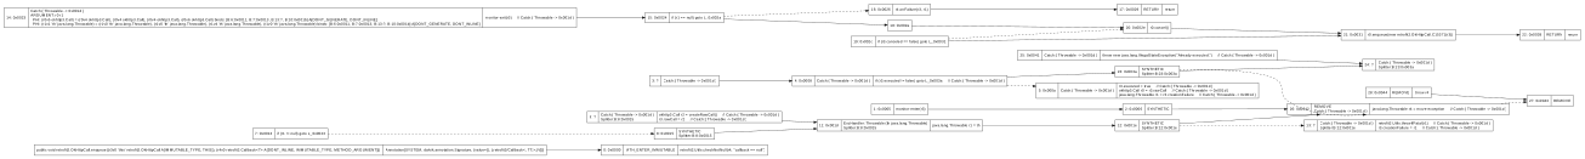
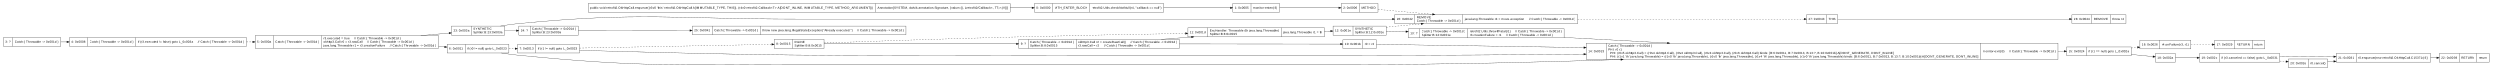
  digraph {
    fontname="Liberation Sans"
    rankdir=LR
    node [fontname="Liberation Sans" shape=record]
    edge [fontname="Liberation Sans"]
-   n1 [label="{0\:\ 0x0000|MTH_ENTER_IMMUTABLE\l|retrofit2.Utils.checkNotNull(r4, \"callback == null\")\l}"]
+   n1 [label="{0\:\ 0x0000|MTH_ENTER_BLOCK\l|retrofit2.Utils.checkNotNull(r4, \"callback == null\")\l}"]
    n2 [label="{1\:\ 0x0005|monitor\-enter(r3)\l}"]
-   n3 [label="{2\:\ 0x0006|SYNTHETIC\l}"]
+   n3 [label="{2\:\ 0x0006|METHOD\l}"]
    n4 [label="{26\:\ 0x0042|REMOVE\lCatch:\{ Throwable \-\> 0x001d \}\l|java.lang.Throwable r4 = move\-exception     \/\/ Catch:\{ Throwable \-\> 0x001d \}\l}"]
    n5 [label="{3\:\ ?|Catch:\{ Throwable \-\> 0x001d \}\l}"]
    n6 [label="{4\:\ 0x0008|Catch:\{ Throwable \-\> 0x001d \}\l|if (r3.executed != false) goto L_0x003a     \/\/ Catch:\{ Throwable \-\> 0x001d \}\l}"]
-   n7 [label="{27\:\ 0x0043|REMOVE\l}"]
+   n7 [label="{27\:\ 0x0043|THIS\l}"]
    n8 [label="{5\:\ 0x000a|Catch:\{ Throwable \-\> 0x001d \}\l|r3.executed = true     \/\/ Catch:\{ Throwable \-\> 0x001d \}\lokhttp3.Call r0 = r3.rawCall     \/\/ Catch:\{ Throwable \-\> 0x001d \}\ljava.lang.Throwable r1 = r3.creationFailure     \/\/ Catch:\{ Throwable \-\> 0x001d \}\l}"]
    n9 [label="{23\:\ 0x003a|SYNTHETIC\lSplitter:B:23:0x003a\l}"]
+   n10 [label="{6\:\ 0x0011|if (r0 != null) goto L_0x0023\l}"]
    n11 [label="{24\:\ ?|Catch:\{ Throwable \-\> 0x001d \}\lSplitter:B:23:0x003a\l}"]
    n12 [label="{7\:\ 0x0013|if (r1 != null) goto L_0x0023\l}"]
-   n13 [label="{14\:\ 0x0023|Catch:\{ Throwable \-\> 0x001d \}\lARGUMENT: r0 r1 \l  PHI: (r0v5 okhttp3.Call) = (r0v4 okhttp3.Call), (r0v4 okhttp3.Call), (r0v4 okhttp3.Call), (r0v6 okhttp3.Call) binds: [B:6:0x0011, B:7:0x0013, B:13:?, B:10:0x001b] A[DONT_GENERATE, DONT_INLINE]\l  PHI: (r1v1 'th' java.lang.Throwable) = (r1v0 'th' java.lang.Throwable), (r1v0 'th' java.lang.Throwable), (r1v4 'th' java.lang.Throwable), (r1v0 'th' java.lang.Throwable) binds: [B:6:0x0011, B:7:0x0013, B:13:?, B:10:0x001b] A[DONT_GENERATE, DONT_INLINE]\l|monitor\-exit(r3)     \/\/ Catch:\{ Throwable \-\> 0x001d \}\l}"]
-   n14 [label="{8\:\ 0x0015|SYNTHETIC\lSplitter:B:8:0x0015\l}"]
+   n13 [label="{14\:\ 0x0023|Catch:\{ Throwable \-\> 0x001d \}\lPHI: r0 r1 \l  PHI: (r0v5 okhttp3.Call) = (r0v4 okhttp3.Call), (r0v4 okhttp3.Call), (r0v4 okhttp3.Call), (r0v6 okhttp3.Call) binds: [B:6:0x0011, B:7:0x0013, B:13:?, B:10:0x001b] A[DONT_GENERATE, DONT_INLINE]\l  PHI: (r1v1 'th' java.lang.Throwable) = (r1v0 'th' java.lang.Throwable), (r1v0 'th' java.lang.Throwable), (r1v4 'th' java.lang.Throwable), (r1v0 'th' java.lang.Throwable) binds: [B:6:0x0011, B:7:0x0013, B:13:?, B:10:0x001b] A[DONT_GENERATE, DONT_INLINE]\l|monitor\-exit(r3)     \/\/ Catch:\{ Throwable \-\> 0x001d \}\l}"]
+   n14 [label="{8\:\ 0x0015|INLINE\lSplitter:B:8:0x0015\l}"]
    n15 [label="{15\:\ 0x0024|if (r1 == null) goto L_0x002a\l}"]
    n16 [label="{9\:\ ?|Catch:\{ Throwable \-\> 0x001d \}\lSplitter:B:8:0x0015\l|okhttp3.Call r2 = createRawCall()     \/\/ Catch:\{ Throwable \-\> 0x001d \}\lr3.rawCall = r2     \/\/ Catch:\{ Throwable \-\> 0x001d \}\l}"]
    n17 [label="{11\:\ 0x001d|ExcHandler: Throwable (th java.lang.Throwable)\lSplitter:B:8:0x0015\l|java.lang.Throwable r1 = th\l}"]
+   n18 [label="{10\:\ 0x001b|r0 = r2\l}"]
    n19 [label="{12\:\ 0x001e|SYNTHETIC\lSplitter:B:12:0x001e\l}"]
    n20 [label="{13\:\ ?|Catch:\{ Throwable \-\> 0x001d \}\lSplitter:B:12:0x001e\l|retrofit2.Utils.throwIfFatal(r1)     \/\/ Catch:\{ Throwable \-\> 0x001d \}\lr3.creationFailure = r1     \/\/ Catch:\{ Throwable \-\> 0x001d \}\l}"]
    n21 [label="{16\:\ 0x0026|r4.onFailure(r3, r1)\l}"]
    n22 [label="{18\:\ 0x002a}"]
    n23 [label="{17\:\ 0x0029|RETURN\l|return\l}"]
    n24 [label="{19\:\ 0x002c|if (r3.canceled == false) goto L_0x0031\l}"]
    n25 [label="{20\:\ 0x002e|r0.cancel()\l}"]
    n26 [label="{21\:\ 0x0031|r0.enqueue(new retrofit2.OkHttpCall.C15371(r3))\l}"]
    n27 [label="{22\:\ 0x0039|RETURN\l|return\l}"]
    n28 [label="{25\:\ 0x0041|Catch:\{ Throwable \-\> 0x001d \}\l|throw new java.lang.IllegalStateException(\"Already executed.\")     \/\/ Catch:\{ Throwable \-\> 0x001d \}\l}"]
    n29 [label="{28\:\ 0x0044|REMOVE\l|throw r4\l}"]
    n30 [label="{public void retrofit2.OkHttpCall.enqueue((r3v0 'this' retrofit2.OkHttpCall A[IMMUTABLE_TYPE, THIS]), (r4v0 retrofit2.Callback\<T\> A[DONT_INLINE, IMMUTABLE_TYPE, METHOD_ARGUMENT]))  | Annotation[SYSTEM, dalvik.annotation.Signature, \{value=[(, Lretrofit2\/Callback\<, TT;\>;)V]\}]\l}"]
+   n1 -> n2
    n2 -> n3
-   n3 -> n4
+   n3 -> n4 [style=dashed]
    n4 -> n7 [style=dashed]
    n5 -> n6
    n6 -> n8 [style=dashed]
-   n6 -> n9
-   n29 -> n7
-   n9 -> n4 [style=dashed]
+   n8 -> n9
+   n7 -> n29
+   n8 -> n10
+   n9 -> n4
    n9 -> n11
-   n28 -> n11
+   n10 -> n12 [style=dashed]
+   n10 -> n13
+   n11 -> n28
+   n12 -> n13
    n12 -> n14 [style=dashed]
    n13 -> n15
-   n14 -> n17
+   n14 -> n16
+   n14 -> n17 [style=dashed]
    n15 -> n21 [style=dashed]
    n15 -> n22
    n16 -> n17
+   n16 -> n18
    n17 -> n19
-   n19 -> n4
-   n19 -> n20 [style=dashed]
-   n21 -> n23
-   n22 -> n25
+   n18 -> n13
+   n19 -> n4 [style=dashed]
+   n19 -> n20
+   n20 -> n13
+   n21 -> n23 [style=dashed]
+   n22 -> n24
    n24 -> n25 [style=dashed]
    n24 -> n26
    n25 -> n26
    n26 -> n27
    n30 -> n1
  }
